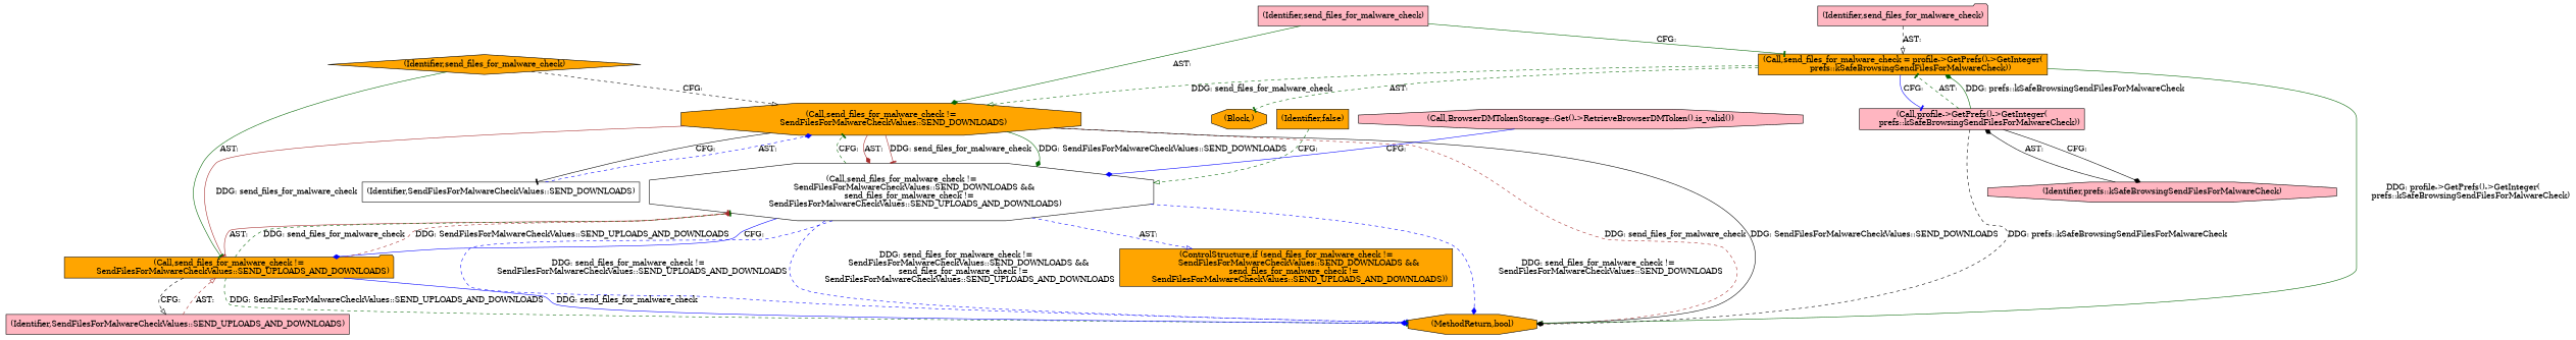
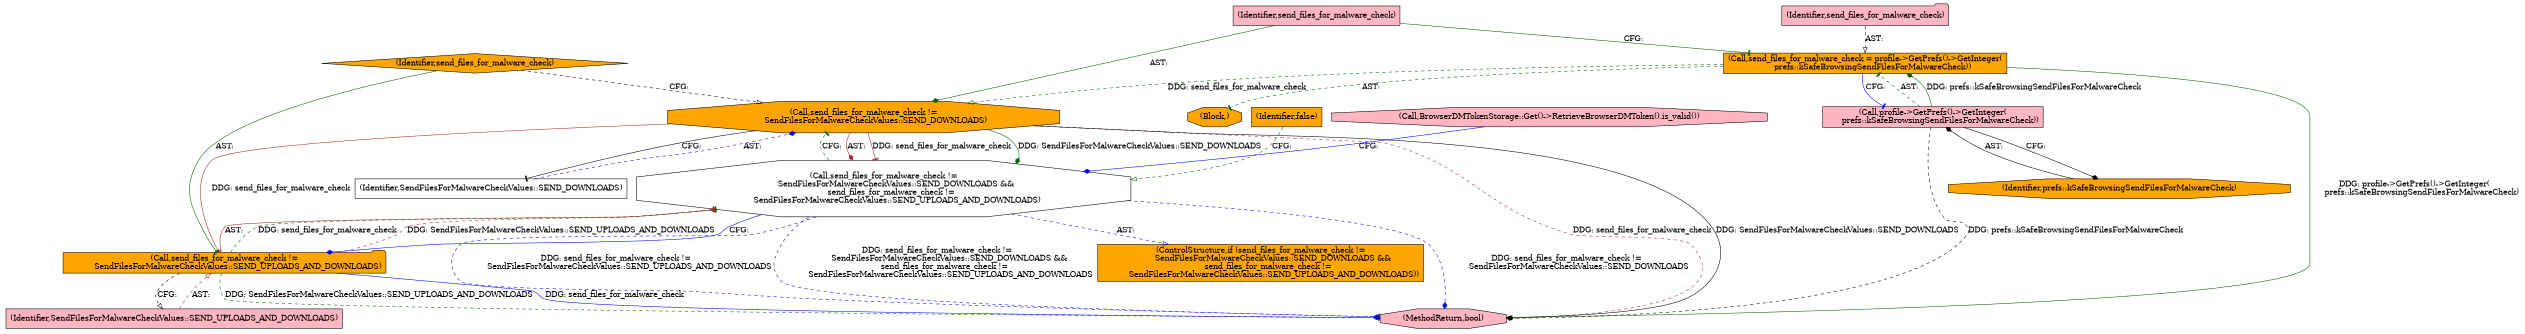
  digraph {
    node [fillcolor=orange shape=box style=filled]
    edge [arrowhead=diamond color=darkgreen style=dashed]
    n1 [label="(Call,send_files_for_malware_check !=\n          SendFilesForMalwareCheckValues::SEND_DOWNLOADS)" shape=octagon]
    n2 [fillcolor=white label="(Call,send_files_for_malware_check !=\n          SendFilesForMalwareCheckValues::SEND_DOWNLOADS &&\n      send_files_for_malware_check !=\n           SendFilesForMalwareCheckValues::SEND_UPLOADS_AND_DOWNLOADS)" shape=octagon]
    n3 [label="(Call,send_files_for_malware_check !=\n           SendFilesForMalwareCheckValues::SEND_UPLOADS_AND_DOWNLOADS)" shape=folder]
    n4 [fillcolor=white label="(Identifier,SendFilesForMalwareCheckValues::SEND_DOWNLOADS)"]
-   n5 [label="(MethodReturn,bool)" shape=octagon]
+   n5 [fillcolor=lightpink label="(MethodReturn,bool)" shape=octagon]
    n6 [label="(ControlStructure,if (send_files_for_malware_check !=\n          SendFilesForMalwareCheckValues::SEND_DOWNLOADS &&\n      send_files_for_malware_check !=\n           SendFilesForMalwareCheckValues::SEND_UPLOADS_AND_DOWNLOADS))"]
    n7 [fillcolor=lightpink label="(Identifier,SendFilesForMalwareCheckValues::SEND_UPLOADS_AND_DOWNLOADS)"]
    n8 [label="(Call,send_files_for_malware_check = profile->GetPrefs()->GetInteger(\n      prefs::kSafeBrowsingSendFilesForMalwareCheck))"]
    n9 [fillcolor=lightpink label="(Call,profile->GetPrefs()->GetInteger(\n      prefs::kSafeBrowsingSendFilesForMalwareCheck))"]
    n10 [label="(Block,)" shape=octagon]
-   n11 [fillcolor=lightpink label="(Identifier,prefs::kSafeBrowsingSendFilesForMalwareCheck)" shape=octagon]
+   n11 [label="(Identifier,prefs::kSafeBrowsingSendFilesForMalwareCheck)" shape=octagon]
    n12 [fillcolor=lightpink label="(Identifier,send_files_for_malware_check)" shape=folder]
    n13 [label="(Identifier,send_files_for_malware_check)" shape=diamond]
    n14 [label="(Identifier,false)"]
    n15 [fillcolor=lightpink label="(Call,BrowserDMTokenStorage::Get()->RetrieveBrowserDMToken().is_valid())" shape=octagon]
    n16 [fillcolor=lightpink label="(Identifier,send_files_for_malware_check)"]
    n1 -> n2 [color=brown label="AST: " style=solid]
    n1 -> n2 [arrowhead=tee color=brown label="DDG: send_files_for_malware_check" style=solid]
    n1 -> n2 [label="DDG: SendFilesForMalwareCheckValues::SEND_DOWNLOADS" style=solid]
    n1 -> n3 [arrowhead=tee color=brown label="DDG: send_files_for_malware_check" style=solid]
    n1 -> n4 [arrowhead=tee color=black label="CFG: " style=solid]
    n1 -> n5 [arrowhead=onormal color=brown label="DDG: send_files_for_malware_check"]
    n1 -> n5 [arrowhead=onormal color=black label="DDG: SendFilesForMalwareCheckValues::SEND_DOWNLOADS" style=solid]
    n2 -> n1 [arrowhead=tee label="CFG: "]
    n2 -> n3 [color=blue label="CFG: " style=solid]
    n2 -> n5 [color=blue label="DDG: send_files_for_malware_check !=\n          SendFilesForMalwareCheckValues::SEND_DOWNLOADS"]
    n2 -> n5 [color=blue label="DDG: send_files_for_malware_check !=\n          SendFilesForMalwareCheckValues::SEND_DOWNLOADS &&\n      send_files_for_malware_check !=\n           SendFilesForMalwareCheckValues::SEND_UPLOADS_AND_DOWNLOADS"]
    n2 -> n5 [arrowhead=tee color=blue label="DDG: send_files_for_malware_check !=\n           SendFilesForMalwareCheckValues::SEND_UPLOADS_AND_DOWNLOADS"]
    n2 -> n6 [arrowhead=onormal color=blue label="AST: "]
    n3 -> n2 [color=brown label="AST: " style=solid]
    n3 -> n2 [arrowhead=tee label="DDG: send_files_for_malware_check"]
    n3 -> n2 [arrowhead=tee color=brown label="DDG: SendFilesForMalwareCheckValues::SEND_UPLOADS_AND_DOWNLOADS"]
    n3 -> n5 [arrowhead=tee label="DDG: SendFilesForMalwareCheckValues::SEND_UPLOADS_AND_DOWNLOADS"]
    n3 -> n5 [color=blue label="DDG: send_files_for_malware_check" style=solid]
    n3 -> n7 [arrowhead=onormal color=black label="CFG: "]
    n4 -> n1 [color=blue label="AST: "]
    n7 -> n3 [arrowhead=onormal color=brown label="AST: "]
    n8 -> n1 [arrowhead=onormal label="DDG: send_files_for_malware_check"]
    n8 -> n5 [arrowhead=onormal label="DDG: profile->GetPrefs()->GetInteger(\n      prefs::kSafeBrowsingSendFilesForMalwareCheck)" style=solid]
    n8 -> n9 [arrowhead=tee color=blue label="CFG: " style=solid]
    n8 -> n10 [arrowhead=tee label="AST: "]
    n9 -> n5 [color=black label="DDG: prefs::kSafeBrowsingSendFilesForMalwareCheck"]
    n9 -> n8 [arrowhead=tee label="AST: "]
    n9 -> n8 [label="DDG: prefs::kSafeBrowsingSendFilesForMalwareCheck" style=solid]
    n9 -> n11 [color=black label="CFG: " style=solid]
    n11 -> n9 [color=black label="AST: " style=solid]
    n12 -> n8 [arrowhead=onormal color=black label="AST: "]
    n13 -> n1 [arrowhead=onormal color=black label="CFG: "]
    n13 -> n3 [arrowhead=tee label="AST: " style=solid]
    n14 -> n2 [arrowhead=onormal label="CFG: "]
    n15 -> n2 [color=blue label="CFG: " style=solid]
    n16 -> n1 [label="AST: " style=solid]
    n16 -> n8 [arrowhead=tee label="CFG: " style=solid]
  }
